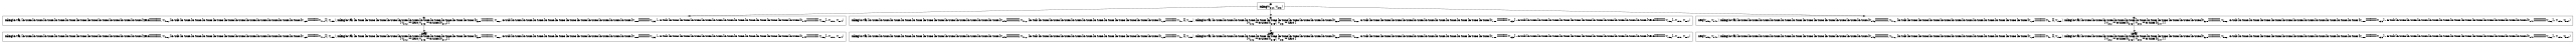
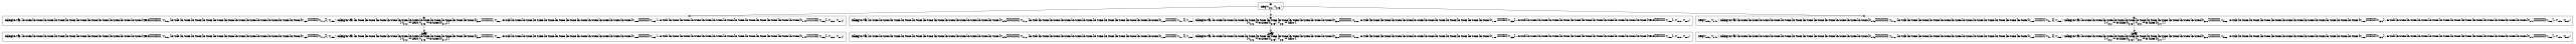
  digraph {
    rankdir=TB
    fontname="DejaVu Serif"
    node [fillcolor=white shape=box style=filled fontname="DejaVu Serif"]
    edge [fontname="DejaVu Serif"]
-   n1 [label=<O <BR/> mkng(v<SUB>842</SUB>, v<SUB>843</SUB>)>]
+   n1 [label=<O <BR/> neq(v<SUB>842</SUB>, v<SUB>843</SUB>)>]
    n2 [label=<C <BR/> mkng(C Var [C Succ [C Succ [C Succ [C Succ [C Succ [C Succ [C Succ [C Succ [C Succ [C Succ [C Succ [Zero]]]]]]]]]]]], v<SUB>476</SUB>, [C Sub [C Succ [C Succ [C Succ [C Succ [C Succ [C Succ [C Succ [C Succ [C Succ [C Succ [C Succ [v<SUB>725</SUB>]]]]]]]]]]] v<SUB>471</SUB>]], v<SUB>795</SUB>), mkng(C Var [C Succ [C Succ [C Succ [C Succ [C Succ [C Succ [C Succ [C Succ [C Succ [C Succ [C Succ [v<SUB>328</SUB>]]]]]]]]]]]], v<SUB>502</SUB>, C Sub [C Succ [C Succ [C Succ [C Succ [C Succ [C Succ [C Succ [C Succ [C Succ [C Succ [C Succ [v<SUB>788</SUB>]]]]]]]]]]] v<SUB>733</SUB>] : C Sub [C Succ [C Succ [C Succ [C Succ [C Succ [C Succ [C Succ [C Succ [C Succ [C Succ [C Succ [C Succ [v<SUB>844</SUB>]]]]]]]]]]]] v<SUB>796</SUB>] : v<SUB>795</SUB>, v<SUB>504</SUB>) <BR/>  [ v<SUB>842</SUB> &rarr; Zero, v<SUB>843</SUB> &rarr; C Succ [v<SUB>844</SUB>] ] >]
    n3 [label=<C <BR/> mkng(C Var [C Succ [C Succ [C Succ [C Succ [C Succ [C Succ [C Succ [C Succ [C Succ [C Succ [C Succ [C Succ [v<SUB>845</SUB>]]]]]]]]]]]]], v<SUB>476</SUB>, [C Sub [C Succ [C Succ [C Succ [C Succ [C Succ [C Succ [C Succ [C Succ [C Succ [C Succ [C Succ [v<SUB>725</SUB>]]]]]]]]]]] v<SUB>471</SUB>]], v<SUB>795</SUB>), mkng(C Var [C Succ [C Succ [C Succ [C Succ [C Succ [C Succ [C Succ [C Succ [C Succ [C Succ [C Succ [v<SUB>328</SUB>]]]]]]]]]]]], v<SUB>502</SUB>, C Sub [C Succ [C Succ [C Succ [C Succ [C Succ [C Succ [C Succ [C Succ [C Succ [C Succ [C Succ [v<SUB>788</SUB>]]]]]]]]]]] v<SUB>733</SUB>] : C Sub [C Succ [C Succ [C Succ [C Succ [C Succ [C Succ [C Succ [C Succ [C Succ [C Succ [C Succ [Zero]]]]]]]]]]] v<SUB>796</SUB>] : v<SUB>795</SUB>, v<SUB>504</SUB>) <BR/>  [ v<SUB>842</SUB> &rarr; C Succ [v<SUB>845</SUB>], v<SUB>843</SUB> &rarr; Zero ] >]
    n4 [label=<C <BR/> neq(v<SUB>846</SUB>, v<SUB>847</SUB>), mkng(C Var [C Succ [C Succ [C Succ [C Succ [C Succ [C Succ [C Succ [C Succ [C Succ [C Succ [C Succ [C Succ [v<SUB>846</SUB>]]]]]]]]]]]]], v<SUB>476</SUB>, [C Sub [C Succ [C Succ [C Succ [C Succ [C Succ [C Succ [C Succ [C Succ [C Succ [C Succ [C Succ [v<SUB>725</SUB>]]]]]]]]]]] v<SUB>471</SUB>]], v<SUB>795</SUB>), mkng(C Var [C Succ [C Succ [C Succ [C Succ [C Succ [C Succ [C Succ [C Succ [C Succ [C Succ [C Succ [v<SUB>328</SUB>]]]]]]]]]]]], v<SUB>502</SUB>, C Sub [C Succ [C Succ [C Succ [C Succ [C Succ [C Succ [C Succ [C Succ [C Succ [C Succ [C Succ [v<SUB>788</SUB>]]]]]]]]]]] v<SUB>733</SUB>] : C Sub [C Succ [C Succ [C Succ [C Succ [C Succ [C Succ [C Succ [C Succ [C Succ [C Succ [C Succ [C Succ [v<SUB>847</SUB>]]]]]]]]]]]] v<SUB>796</SUB>] : v<SUB>795</SUB>, v<SUB>504</SUB>) <BR/>  [ v<SUB>842</SUB> &rarr; C Succ [v<SUB>846</SUB>], v<SUB>843</SUB> &rarr; C Succ [v<SUB>847</SUB>] ] >]
    n5 [label=<Leaf <BR/> mkng(C Var [C Succ [C Succ [C Succ [C Succ [C Succ [C Succ [C Succ [C Succ [C Succ [C Succ [C Succ [Zero]]]]]]]]]]]], v<SUB>476</SUB>, [C Sub [C Succ [C Succ [C Succ [C Succ [C Succ [C Succ [C Succ [C Succ [C Succ [C Succ [C Succ [v<SUB>725</SUB>]]]]]]]]]]] v<SUB>471</SUB>]], v<SUB>795</SUB>), mkng(C Var [C Succ [C Succ [C Succ [C Succ [C Succ [C Succ [C Succ [C Succ [C Succ [C Succ [C Succ [v<SUB>328</SUB>]]]]]]]]]]]], v<SUB>502</SUB>, C Sub [C Succ [C Succ [C Succ [C Succ [C Succ [C Succ [C Succ [C Succ [C Succ [C Succ [C Succ [v<SUB>788</SUB>]]]]]]]]]]] v<SUB>733</SUB>] : C Sub [C Succ [C Succ [C Succ [C Succ [C Succ [C Succ [C Succ [C Succ [C Succ [C Succ [C Succ [C Succ [v<SUB>844</SUB>]]]]]]]]]]]] v<SUB>796</SUB>] : v<SUB>795</SUB>, v<SUB>504</SUB>) <BR/>  [ v<SUB>842</SUB> &rarr; Zero, v<SUB>843</SUB> &rarr; C Succ [v<SUB>844</SUB>] ] >]
    n6 [label=<Leaf <BR/> mkng(C Var [C Succ [C Succ [C Succ [C Succ [C Succ [C Succ [C Succ [C Succ [C Succ [C Succ [C Succ [C Succ [v<SUB>845</SUB>]]]]]]]]]]]]], v<SUB>476</SUB>, [C Sub [C Succ [C Succ [C Succ [C Succ [C Succ [C Succ [C Succ [C Succ [C Succ [C Succ [C Succ [v<SUB>725</SUB>]]]]]]]]]]] v<SUB>471</SUB>]], v<SUB>795</SUB>), mkng(C Var [C Succ [C Succ [C Succ [C Succ [C Succ [C Succ [C Succ [C Succ [C Succ [C Succ [C Succ [v<SUB>328</SUB>]]]]]]]]]]]], v<SUB>502</SUB>, C Sub [C Succ [C Succ [C Succ [C Succ [C Succ [C Succ [C Succ [C Succ [C Succ [C Succ [C Succ [v<SUB>788</SUB>]]]]]]]]]]] v<SUB>733</SUB>] : C Sub [C Succ [C Succ [C Succ [C Succ [C Succ [C Succ [C Succ [C Succ [C Succ [C Succ [C Succ [Zero]]]]]]]]]]] v<SUB>796</SUB>] : v<SUB>795</SUB>, v<SUB>504</SUB>) <BR/>  [ v<SUB>842</SUB> &rarr; C Succ [v<SUB>845</SUB>], v<SUB>843</SUB> &rarr; Zero ] >]
    n7 [label=<Leaf <BR/> neq(v<SUB>846</SUB>, v<SUB>847</SUB>), mkng(C Var [C Succ [C Succ [C Succ [C Succ [C Succ [C Succ [C Succ [C Succ [C Succ [C Succ [C Succ [C Succ [v<SUB>846</SUB>]]]]]]]]]]]]], v<SUB>476</SUB>, [C Sub [C Succ [C Succ [C Succ [C Succ [C Succ [C Succ [C Succ [C Succ [C Succ [C Succ [C Succ [v<SUB>725</SUB>]]]]]]]]]]] v<SUB>471</SUB>]], v<SUB>795</SUB>), mkng(C Var [C Succ [C Succ [C Succ [C Succ [C Succ [C Succ [C Succ [C Succ [C Succ [C Succ [C Succ [v<SUB>328</SUB>]]]]]]]]]]]], v<SUB>502</SUB>, C Sub [C Succ [C Succ [C Succ [C Succ [C Succ [C Succ [C Succ [C Succ [C Succ [C Succ [C Succ [v<SUB>788</SUB>]]]]]]]]]]] v<SUB>733</SUB>] : C Sub [C Succ [C Succ [C Succ [C Succ [C Succ [C Succ [C Succ [C Succ [C Succ [C Succ [C Succ [C Succ [v<SUB>847</SUB>]]]]]]]]]]]] v<SUB>796</SUB>] : v<SUB>795</SUB>, v<SUB>504</SUB>) <BR/>  [ v<SUB>842</SUB> &rarr; C Succ [v<SUB>846</SUB>], v<SUB>843</SUB> &rarr; C Succ [v<SUB>847</SUB>] ] >]
    n1 -> n2
    n1 -> n3
    n1 -> n4
    n2 -> n5
    n3 -> n6
    n4 -> n7
  }
